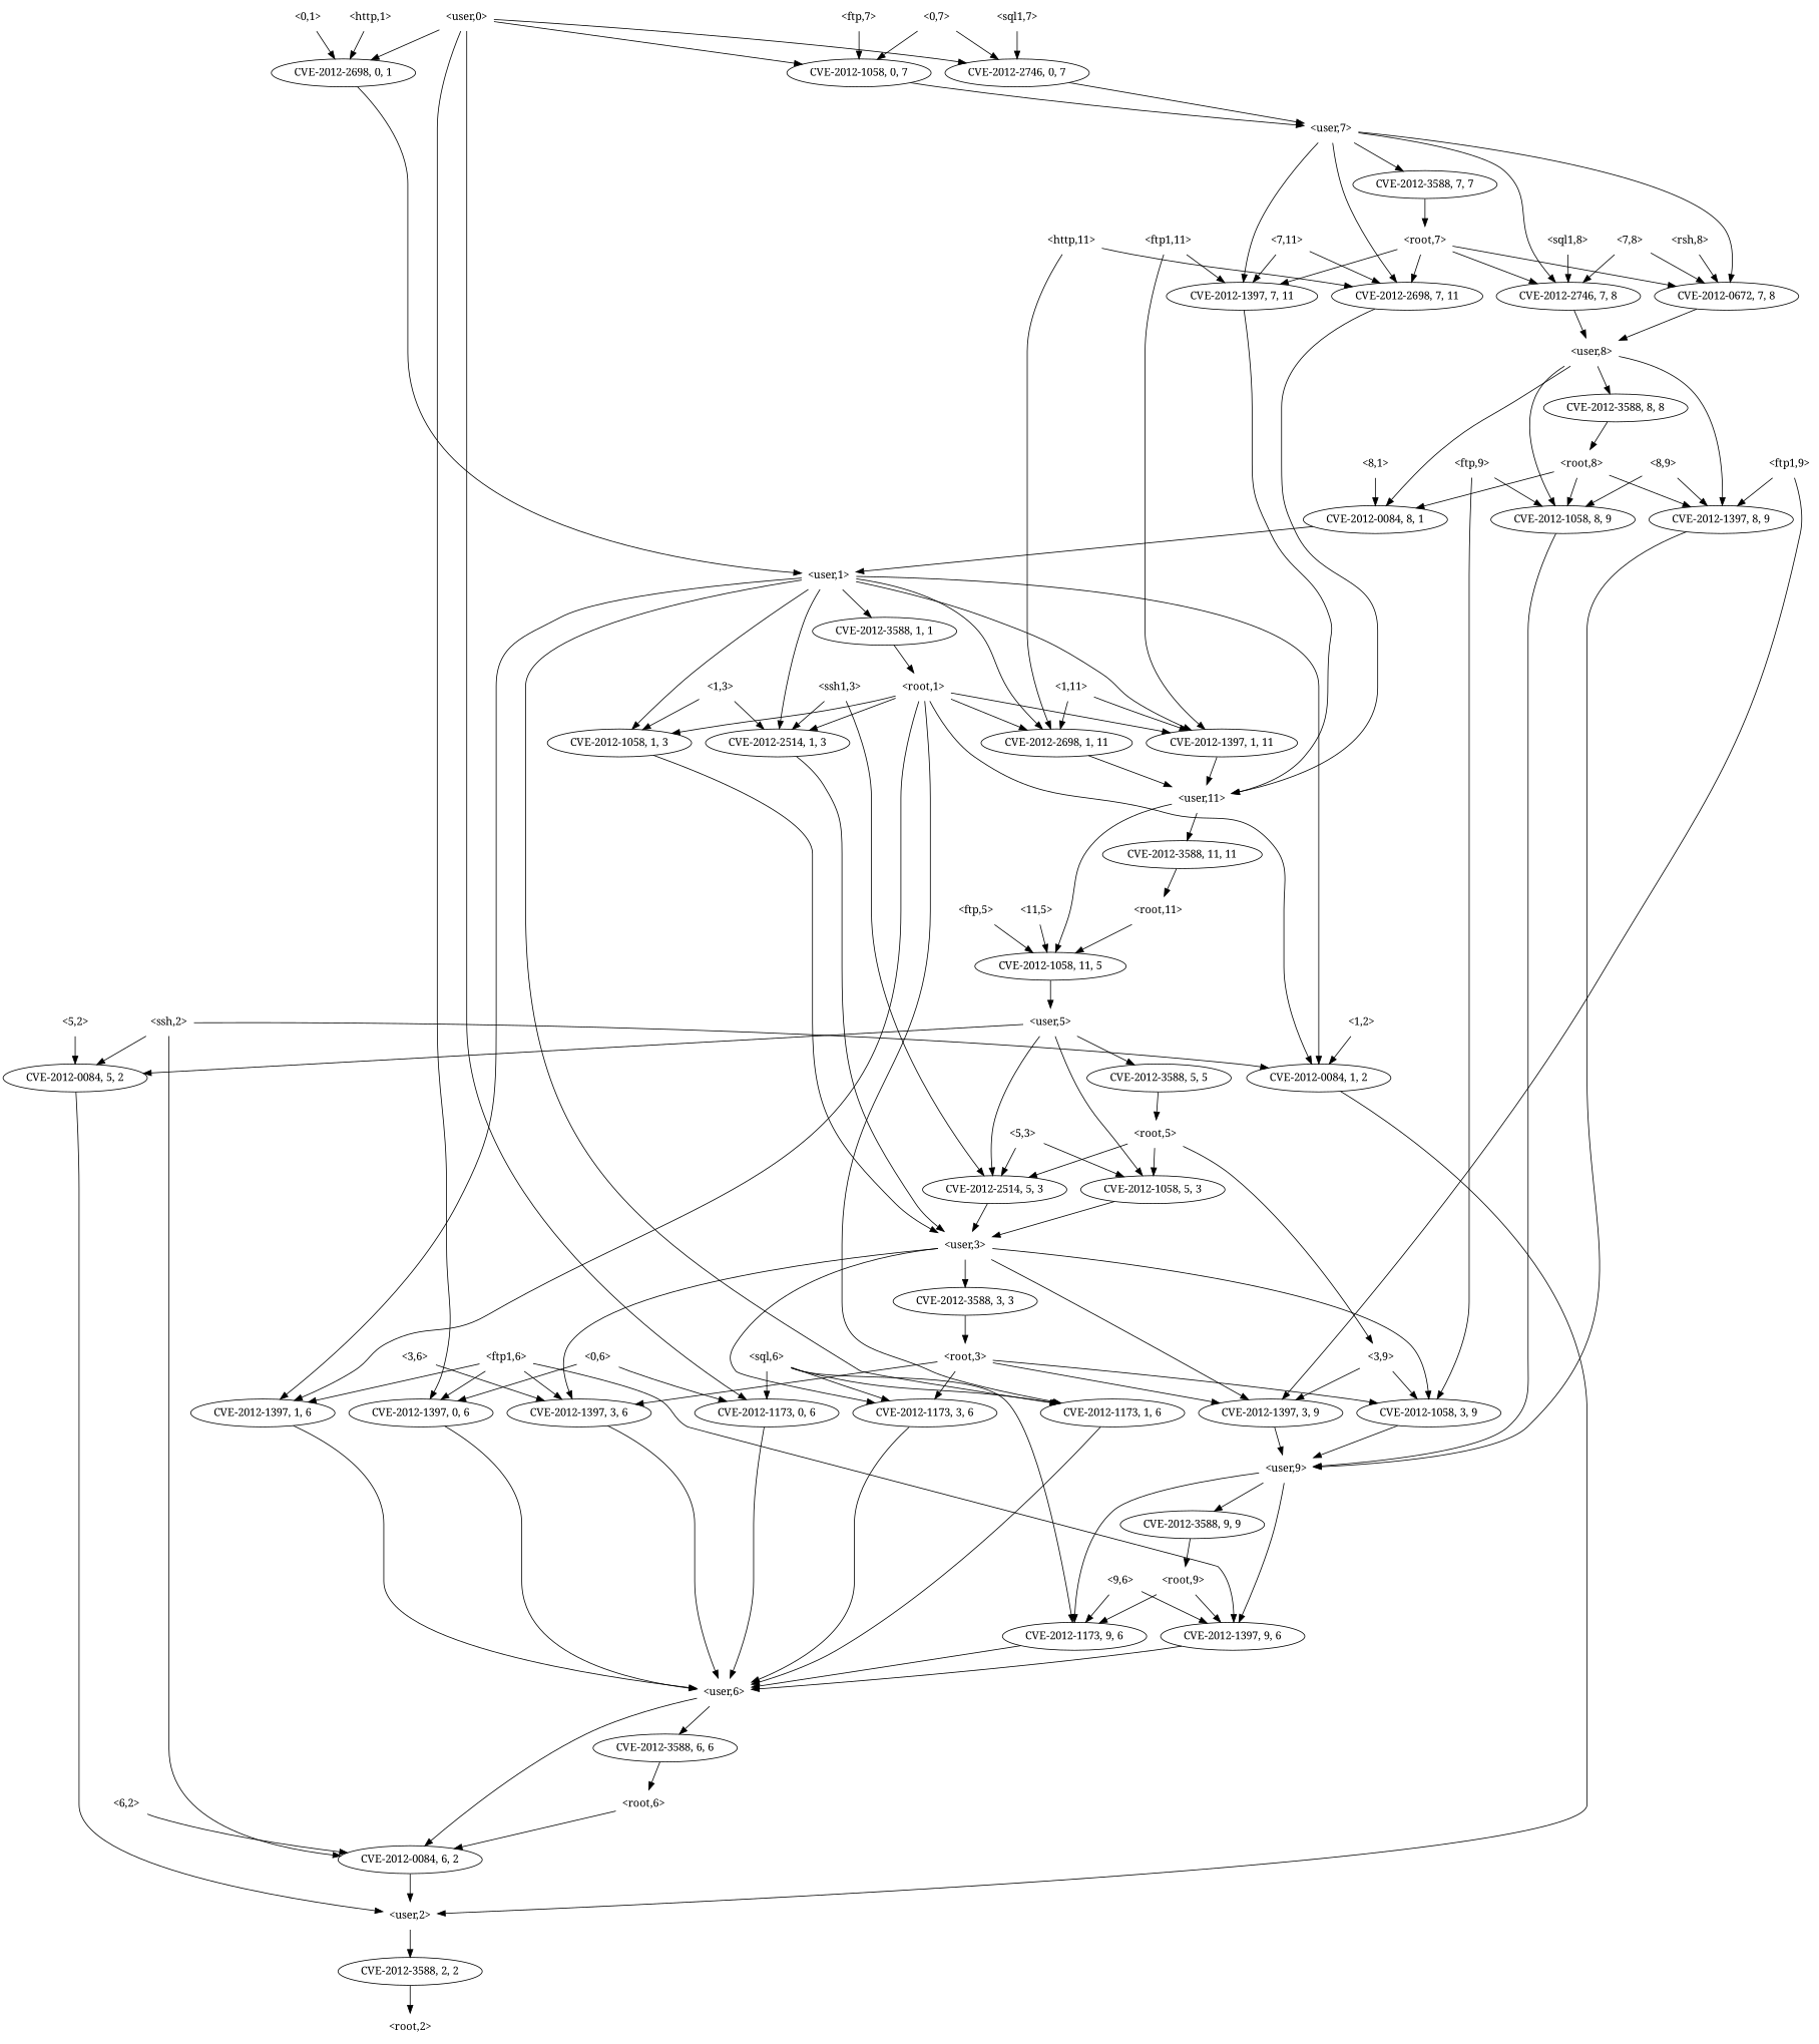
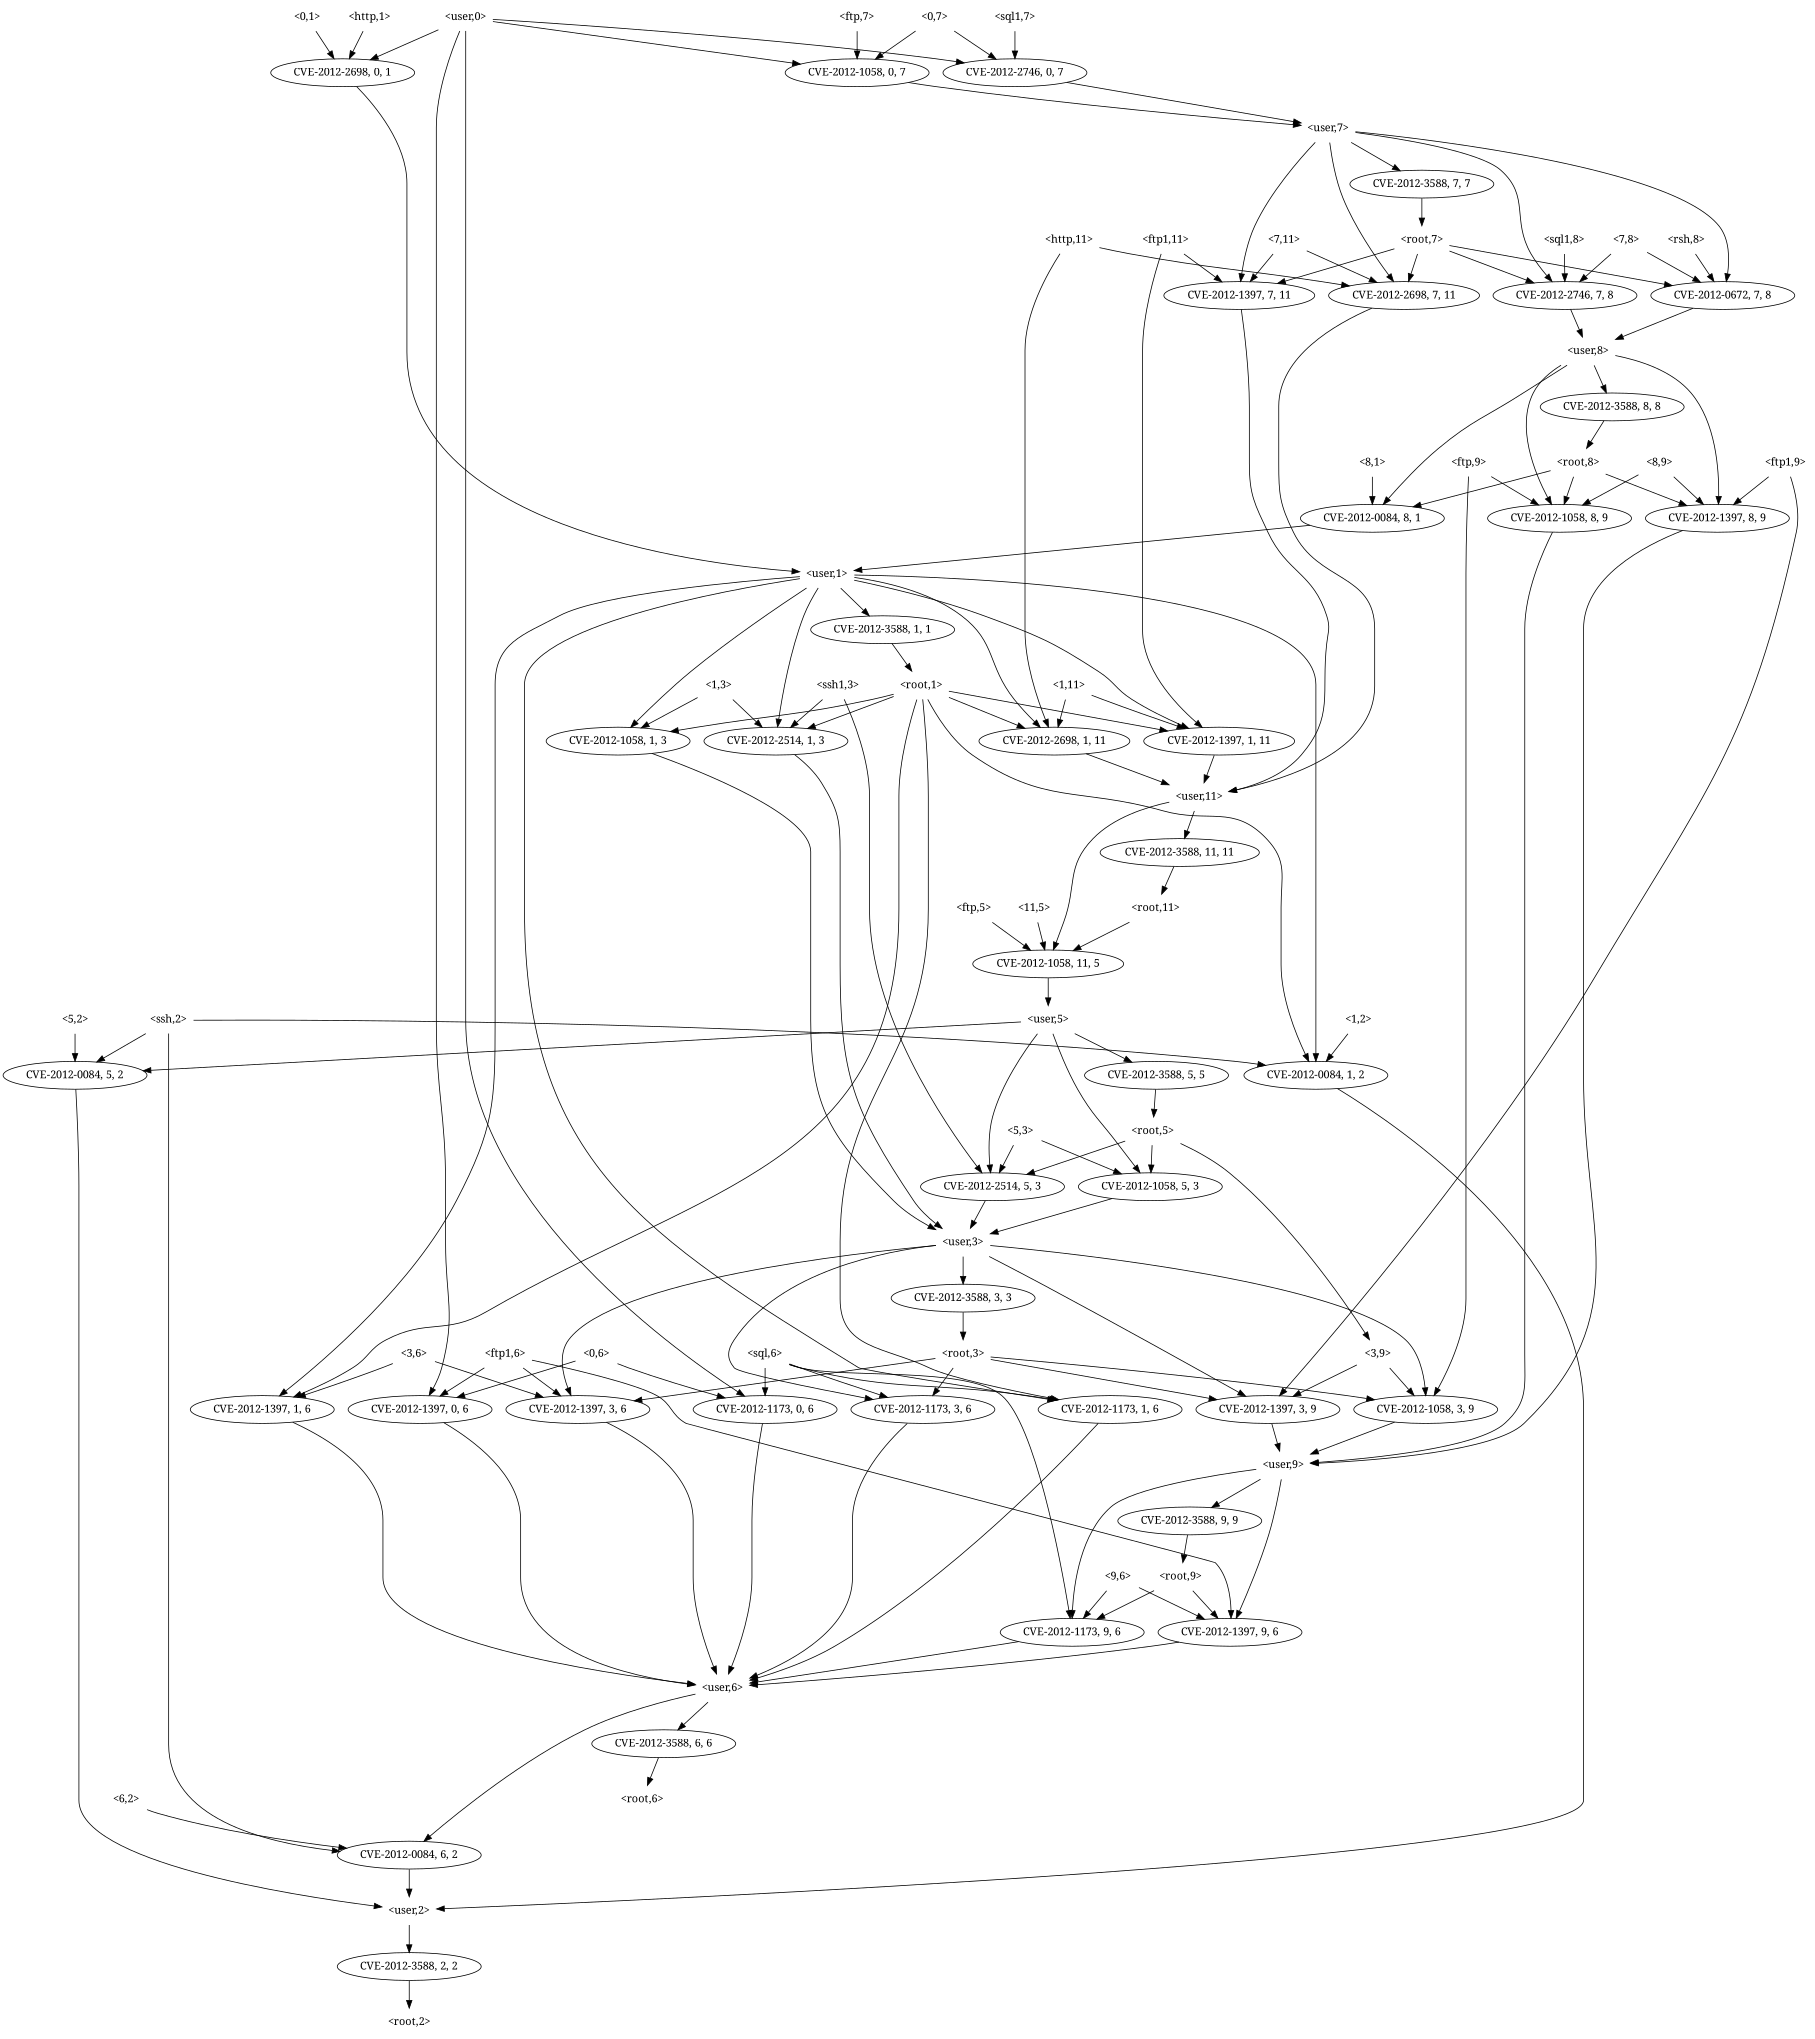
  strict digraph {
    fontname="Noto Serif"
    node [fontname="Noto Serif" shape=plaintext]
    edge [fontname="Noto Serif"]
    "<8,1>" [height=0.5 width=0.75]
    n2 [height=0.5 label=<CVE-2012-0084, 8, 1> width=2.4499 shape=""]
    "<user,1>" [height=0.5 width=0.91667]
    n4 [height=0.5 label=<CVE-2012-0084, 1, 2> width=2.4499 shape=""]
    n5 [height=0.5 label=<CVE-2012-1397, 1, 6> width=2.4499 shape=""]
    n6 [height=0.5 label=<CVE-2012-2514, 1, 3> width=2.4499 shape=""]
    n7 [height=0.5 label=<CVE-2012-1397, 1, 11> width=2.5686 shape=""]
    n8 [height=0.5 label=<CVE-2012-2698, 1, 11> width=2.5686 shape=""]
    n9 [height=0.5 label=<CVE-2012-1058, 1, 3> width=2.4499 shape=""]
    n10 [height=0.5 label=<CVE-2012-1173, 1, 6> width=2.4499 shape=""]
    n11 [height=0.5 label=<CVE-2012-3588, 1, 1> width=2.4499 shape=""]
    "<user,2>" [height=0.5 width=0.91667]
    "<user,6>" [height=0.5 width=0.91667]
    "<user,3>" [height=0.5 width=0.91667]
    "<user,11>" [height=0.5 width=1.0069]
    "<root,1>" [height=0.5 width=0.89583]
    n17 [height=0.5 label=<CVE-2012-1058, 3, 9> width=2.4499 shape=""]
    "<user,9>" [height=0.5 width=0.91667]
    n19 [height=0.5 label=<CVE-2012-1173, 9, 6> width=2.4499 shape=""]
    n20 [height=0.5 label=<CVE-2012-3588, 9, 9> width=2.4499 shape=""]
    n21 [height=0.5 label=<CVE-2012-1397, 9, 6> width=2.4499 shape=""]
    "<root,9>" [height=0.5 width=0.89583]
    n23 [height=0.5 label=<CVE-2012-0084, 6, 2> width=2.4499 shape=""]
    n24 [height=0.5 label=<CVE-2012-3588, 6, 6> width=2.4499 shape=""]
    n25 [height=0.5 label=<CVE-2012-3588, 3, 3> width=2.4499 shape=""]
    "<root,3>" [height=0.5 width=0.89583]
    n27 [height=0.5 label=<CVE-2012-1397, 3, 9> width=2.4499 shape=""]
    n28 [height=0.5 label=<CVE-2012-1173, 3, 6> width=2.4499 shape=""]
    n29 [height=0.5 label=<CVE-2012-1397, 3, 6> width=2.4499 shape=""]
    n30 [height=0.5 label=<CVE-2012-2514, 5, 3> width=2.4499 shape=""]
    "<8,9>" [height=0.5 width=0.75]
    n32 [height=0.5 label=<CVE-2012-1397, 8, 9> width=2.4499 shape=""]
    n33 [height=0.5 label=<CVE-2012-1058, 8, 9> width=2.4499 shape=""]
    n34 [height=0.5 label=<CVE-2012-3588, 2, 2> width=2.4499 shape=""]
    n35 [height=0.5 label=<CVE-2012-1058, 11, 5> width=2.5686 shape=""]
    n36 [height=0.5 label=<CVE-2012-3588, 11, 11> width=2.7013 shape=""]
    "<root,2>" [height=0.5 width=0.89583]
    "<root,6>" [height=0.5 width=0.89583]
    "<user,5>" [height=0.5 width=0.91667]
    "<root,11>" [height=0.5 width=1]
    "<http,11>" [height=0.5 width=0.97917]
    n42 [height=0.5 label=<CVE-2012-2698, 7, 11> width=2.5686 shape=""]
    "<3,6>" [height=0.5 width=0.75]
    "<ftp1,6>" [height=0.5 width=0.89583]
    n45 [height=0.5 label=<CVE-2012-1397, 0, 6> width=2.4499 shape=""]
    "<sql1,8>" [height=0.5 width=0.91667]
    n47 [height=0.5 label=<CVE-2012-2746, 7, 8> width=2.4499 shape=""]
    "<user,8>" [height=0.5 width=0.91667]
    n49 [height=0.5 label=<CVE-2012-3588, 8, 8> width=2.4499 shape=""]
    "<root,8>" [height=0.5 width=0.89583]
    "<9,6>" [height=0.5 width=0.75]
    n52 [height=0.5 label=<CVE-2012-3588, 5, 5> width=2.4499 shape=""]
    "<root,5>" [height=0.5 width=0.89583]
    n54 [height=0.5 label=<CVE-2012-1058, 5, 3> width=2.4499 shape=""]
    "<3,9>" [height=0.5 width=0.75]
    n56 [height=0.5 label=<CVE-2012-0084, 5, 2> width=2.4499 shape=""]
    "<rsh,8>" [height=0.5 width=0.81944]
    n58 [height=0.5 label=<CVE-2012-0672, 7, 8> width=2.4499 shape=""]
    "<6,2>" [height=0.5 width=0.75]
    "<ftp,5>" [height=0.5 width=0.8125]
    "<user,0>" [height=0.5 width=0.91667]
    n62 [height=0.5 label=<CVE-2012-2698, 0, 1> width=2.4499 shape=""]
    n63 [height=0.5 label=<CVE-2012-2746, 0, 7> width=2.4499 shape=""]
    n64 [height=0.5 label=<CVE-2012-1173, 0, 6> width=2.4499 shape=""]
    n65 [height=0.5 label=<CVE-2012-1058, 0, 7> width=2.4499 shape=""]
    "<user,7>" [height=0.5 width=0.91667]
    n67 [height=0.5 label=<CVE-2012-1397, 7, 11> width=2.5686 shape=""]
    n68 [height=0.5 label=<CVE-2012-3588, 7, 7> width=2.4499 shape=""]
    "<root,7>" [height=0.5 width=0.89583]
    "<0,7>" [height=0.5 width=0.75]
    "<0,1>" [height=0.5 width=0.75]
    "<http,1>" [height=0.5 width=0.89583]
    "<11,5>" [height=0.5 width=0.78472]
    "<ftp,9>" [height=0.5 width=0.8125]
    "<ssh1,3>" [height=0.5 width=0.94444]
    "<ssh,2>" [height=0.5 width=0.84028]
    "<0,6>" [height=0.5 width=0.75]
    "<ftp1,9>" [height=0.5 width=0.89583]
    "<ftp1,11>" [height=0.5 width=1]
    "<sql1,7>" [height=0.5 width=0.91667]
    "<sql,6>" [height=0.5 width=0.8125]
    "<5,3>" [height=0.5 width=0.75]
    "<ftp,7>" [height=0.5 width=0.8125]
    "<1,3>" [height=0.5 width=0.75]
    "<5,2>" [height=0.5 width=0.75]
    "<1,2>" [height=0.5 width=0.75]
    "<7,8>" [height=0.5 width=0.75]
    "<7,11>" [height=0.5 width=0.78472]
    "<1,11>" [height=0.5 width=0.78472]
    "<8,1>" -> n2
    n2 -> "<user,1>"
    "<user,1>" -> n4
    "<user,1>" -> n5
    "<user,1>" -> n6
    "<user,1>" -> n7
    "<user,1>" -> n8
    "<user,1>" -> n9
    "<user,1>" -> n10
    "<user,1>" -> n11
    n4 -> "<user,2>"
    n5 -> "<user,6>"
    n6 -> "<user,3>"
    n7 -> "<user,11>"
    n8 -> "<user,11>"
    n9 -> "<user,3>"
    n10 -> "<user,6>"
    n11 -> "<root,1>"
    "<user,2>" -> n34
    "<user,6>" -> n23
    "<user,6>" -> n24
    "<user,3>" -> n17
    "<user,3>" -> n25
    "<user,3>" -> n27
    "<user,3>" -> n28
    "<user,3>" -> n29
    "<user,11>" -> n35
    "<user,11>" -> n36
    "<root,1>" -> n4
    "<root,1>" -> n5
    "<root,1>" -> n6
    "<root,1>" -> n7
    "<root,1>" -> n8
    "<root,1>" -> n9
    "<root,1>" -> n10
    n17 -> "<user,9>"
    "<user,9>" -> n19
    "<user,9>" -> n20
    "<user,9>" -> n21
    n19 -> "<user,6>"
    n20 -> "<root,9>"
    n21 -> "<user,6>"
    "<root,9>" -> n19
    "<root,9>" -> n21
    n23 -> "<user,2>"
    n24 -> "<root,6>"
    n25 -> "<root,3>"
    "<root,3>" -> n17
    "<root,3>" -> n27
    "<root,3>" -> n28
    "<root,3>" -> n29
    n27 -> "<user,9>"
    n28 -> "<user,6>"
    n29 -> "<user,6>"
    n30 -> "<user,3>"
    "<8,9>" -> n32
    "<8,9>" -> n33
    n32 -> "<user,9>"
    n33 -> "<user,9>"
    n34 -> "<root,2>"
    n35 -> "<user,5>"
    n36 -> "<root,11>"
-   "<root,6>" -> n23
    "<user,5>" -> n30
    "<user,5>" -> n52
    "<user,5>" -> n54
    "<user,5>" -> n56
    "<root,11>" -> n35
    "<http,11>" -> n8
    "<http,11>" -> n42
    n42 -> "<user,11>"
    "<3,6>" -> n29
-   "<ftp1,6>" -> n5
+   "<3,6>" -> n5
    "<ftp1,6>" -> n21
    "<ftp1,6>" -> n29
    "<ftp1,6>" -> n45
    n45 -> "<user,6>"
    "<sql1,8>" -> n47
    n47 -> "<user,8>"
    "<user,8>" -> n2
    "<user,8>" -> n32
    "<user,8>" -> n33
    "<user,8>" -> n49
    n49 -> "<root,8>"
    "<root,8>" -> n2
    "<root,8>" -> n32
    "<root,8>" -> n33
    "<9,6>" -> n19
    "<9,6>" -> n21
    n52 -> "<root,5>"
    "<root,5>" -> n30
    "<root,5>" -> n54
    "<root,5>" -> "<3,9>"
    n54 -> "<user,3>"
    "<3,9>" -> n17
    "<3,9>" -> n27
    n56 -> "<user,2>"
    "<rsh,8>" -> n58
    n58 -> "<user,8>"
    "<6,2>" -> n23
    "<ftp,5>" -> n35
    "<user,0>" -> n45
    "<user,0>" -> n62
    "<user,0>" -> n63
    "<user,0>" -> n64
    "<user,0>" -> n65
    n62 -> "<user,1>"
    n63 -> "<user,7>"
    n64 -> "<user,6>"
    n65 -> "<user,7>"
    "<user,7>" -> n42
    "<user,7>" -> n47
    "<user,7>" -> n58
    "<user,7>" -> n67
    "<user,7>" -> n68
    n67 -> "<user,11>"
    n68 -> "<root,7>"
    "<root,7>" -> n42
    "<root,7>" -> n47
    "<root,7>" -> n58
    "<root,7>" -> n67
    "<0,7>" -> n63
    "<0,7>" -> n65
    "<0,1>" -> n62
    "<http,1>" -> n62
    "<11,5>" -> n35
    "<ftp,9>" -> n17
    "<ftp,9>" -> n33
    "<ssh1,3>" -> n6
    "<ssh1,3>" -> n30
    "<ssh,2>" -> n4
    "<ssh,2>" -> n23
    "<ssh,2>" -> n56
    "<0,6>" -> n45
    "<0,6>" -> n64
    "<ftp1,9>" -> n27
    "<ftp1,9>" -> n32
    "<ftp1,11>" -> n7
    "<ftp1,11>" -> n67
    "<sql1,7>" -> n63
    "<sql,6>" -> n10
    "<sql,6>" -> n19
    "<sql,6>" -> n28
    "<sql,6>" -> n64
    "<5,3>" -> n30
    "<5,3>" -> n54
    "<ftp,7>" -> n65
    "<1,3>" -> n6
    "<1,3>" -> n9
    "<5,2>" -> n56
    "<1,2>" -> n4
    "<7,8>" -> n47
    "<7,8>" -> n58
    "<7,11>" -> n42
    "<7,11>" -> n67
    "<1,11>" -> n7
    "<1,11>" -> n8
  }
